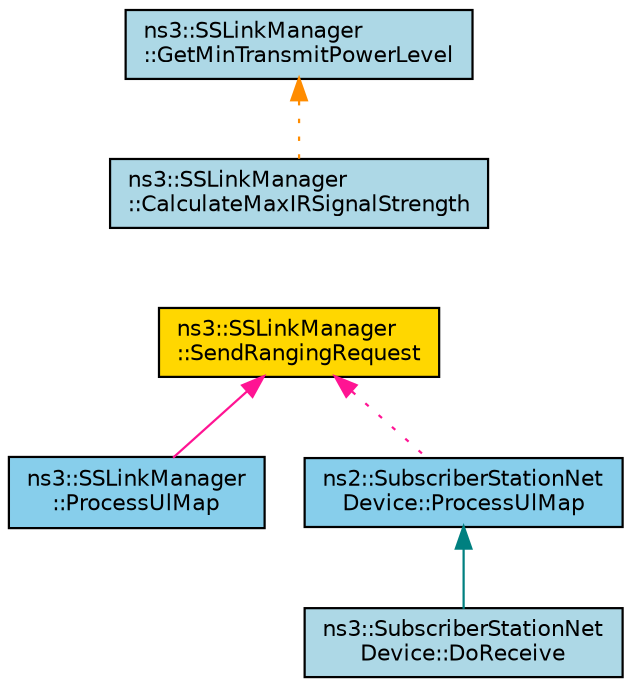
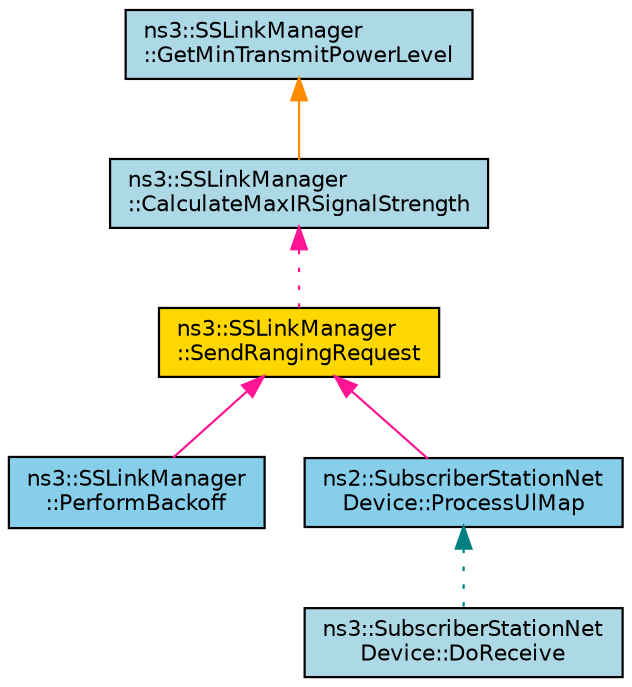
  digraph {
    rankdir=TB
    node [color=black fillcolor=lightblue fontname=Helvetica fontsize=10 shape=record style=filled]
    edge [color=deeppink dir=back fontname=Helvetica fontsize=10 labelfontname=Helvetica labelfontsize=10 style=solid]
    n1 [fontcolor=black height=0.2 label="ns3::SSLinkManager\l::GetMinTransmitPowerLevel" width=0.4]
    n2 [height=0.2 label="ns3::SSLinkManager\l::CalculateMaxIRSignalStrength" width=0.4]
    n3 [fillcolor=gold height=0.2 label="ns3::SSLinkManager\l::SendRangingRequest" width=0.4]
-   n4 [fillcolor=skyblue height=0.2 label="ns3::SSLinkManager\l::ProcessUlMap" width=0.4]
+   n4 [fillcolor=skyblue height=0.2 label="ns3::SSLinkManager\l::PerformBackoff" width=0.4]
    n5 [fillcolor=skyblue height=0.2 label="ns2::SubscriberStationNet\lDevice::ProcessUlMap" width=0.4]
    n6 [height=0.2 label="ns3::SubscriberStationNet\lDevice::DoReceive" width=0.4]
-   n1 -> n2 [color=darkorange style=dotted]
+   n1 -> n2 [color=darkorange]
+   n2 -> n3 [style=dotted]
    n3 -> n4
-   n3 -> n5 [style=dotted]
-   n5 -> n6 [color=teal]
+   n3 -> n5
+   n5 -> n6 [color=teal style=dotted]
  }
